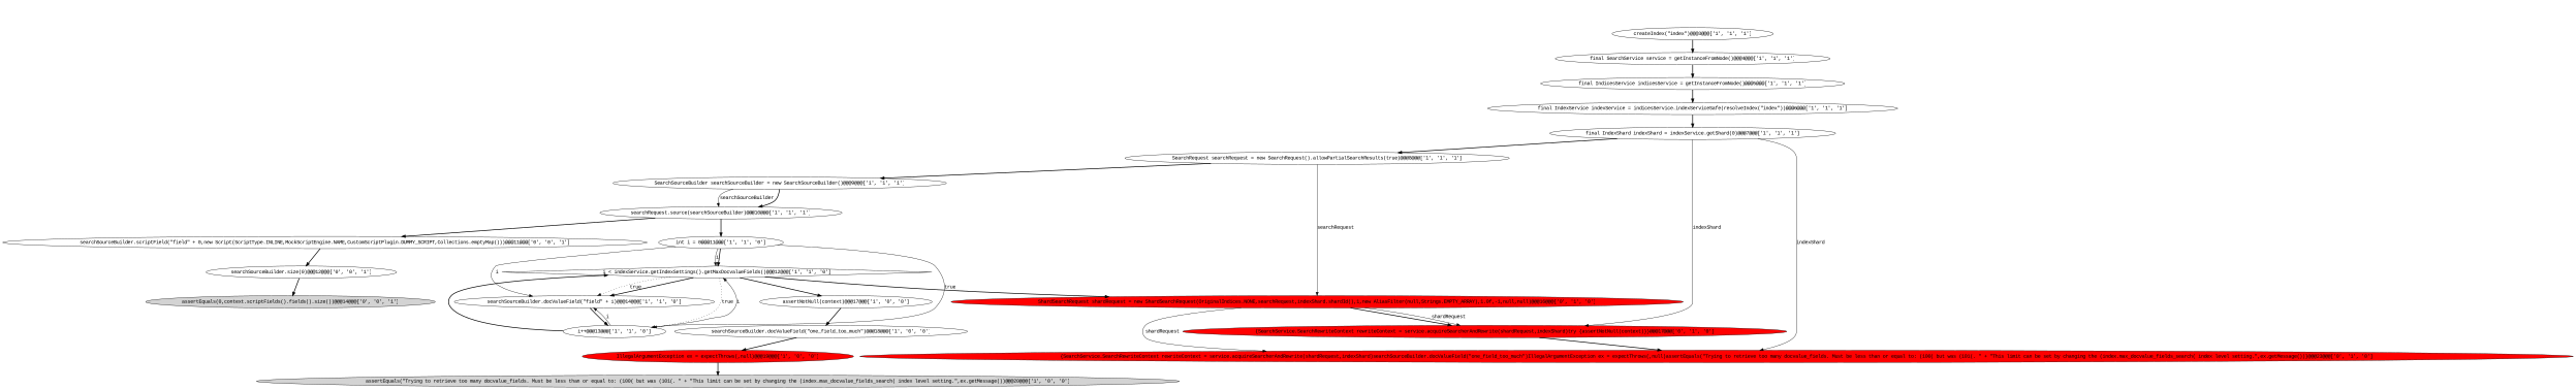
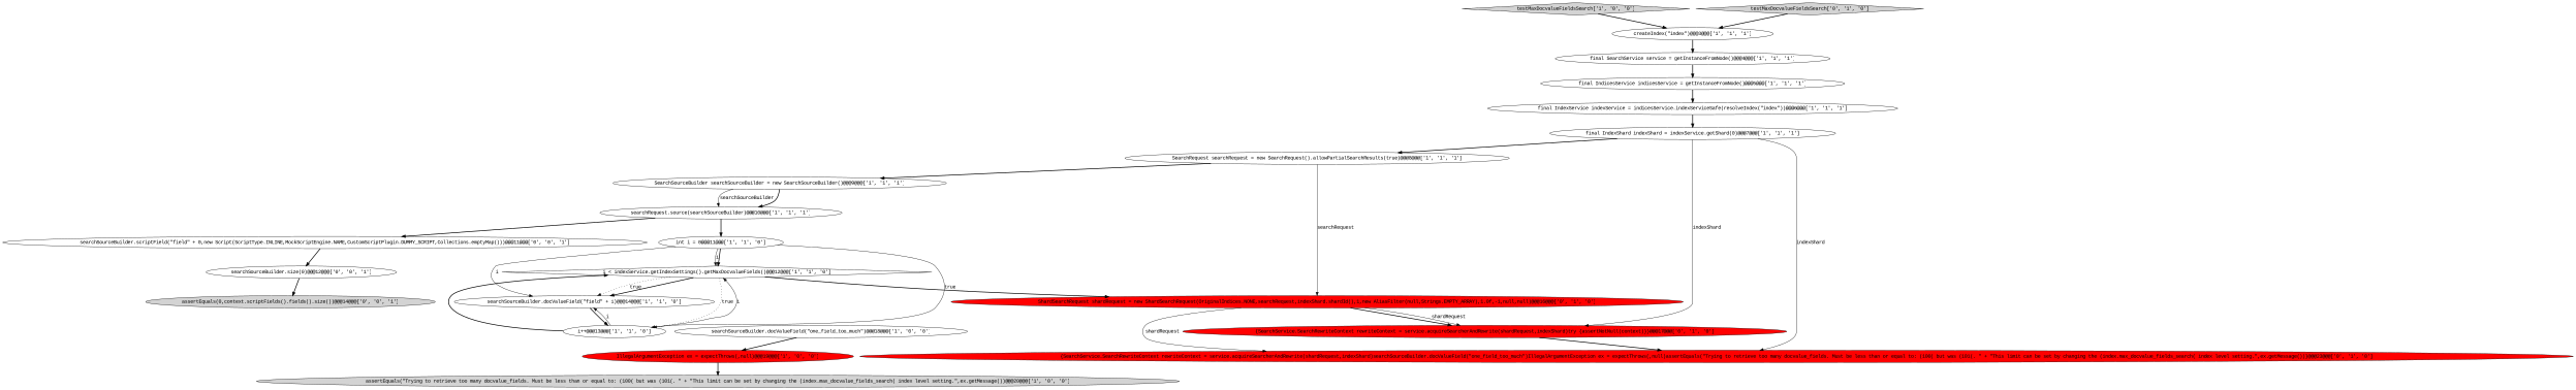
  digraph {
    fontname="Liberation Mono"
    node [fillcolor=white fontname="Liberation Mono" shape=ellipse style=filled]
    edge [fontname="Liberation Mono" style=bold]
    n1 [label="searchSourceBuilder.scriptField(\"field\" + 0,new Script(ScriptType.INLINE,MockScriptEngine.NAME,CustomScriptPlugin.DUMMY_SCRIPT,Collections.emptyMap()))@@@11@@@['0', '0', '1']"]
    n2 [label="searchSourceBuilder.size(0)@@@12@@@['0', '0', '1']"]
    n3 [fillcolor=lightgray label="assertEquals(0,context.scriptFields().fields().size())@@@14@@@['0', '0', '1']"]
    n4 [label="i < indexService.getIndexSettings().getMaxDocvalueFields()@@@12@@@['1', '1', '0']" shape=diamond]
    n5 [fillcolor=red label="ShardSearchRequest shardRequest = new ShardSearchRequest(OriginalIndices.NONE,searchRequest,indexShard.shardId(),1,new AliasFilter(null,Strings.EMPTY_ARRAY),1.0f,-1,null,null)@@@16@@@['0', '1', '0']"]
-   n6 [label="assertNotNull(context)@@@17@@@['1', '0', '0']"]
    n7 [label="searchSourceBuilder.docValueField(\"field\" + i)@@@14@@@['1', '1', '0']"]
    n8 [label="i++@@@13@@@['1', '1', '0']"]
    n9 [fillcolor=red label="{SearchService.SearchRewriteContext rewriteContext = service.acquireSearcherAndRewrite(shardRequest,indexShard)searchSourceBuilder.docValueField(\"one_field_too_much\")IllegalArgumentException ex = expectThrows(,null)assertEquals(\"Trying to retrieve too many docvalue_fields. Must be less than or equal to: (100( but was (101(. \" + \"This limit can be set by changing the (index.max_docvalue_fields_search( index level setting.\",ex.getMessage())}@@@23@@@['0', '1', '0']"]
    n10 [fillcolor=red label="{SearchService.SearchRewriteContext rewriteContext = service.acquireSearcherAndRewrite(shardRequest,indexShard)try {assertNotNull(context)}}@@@17@@@['0', '1', '0']"]
    n11 [label="searchSourceBuilder.docValueField(\"one_field_too_much\")@@@18@@@['1', '0', '0']"]
    n12 [fillcolor=lightgray label="assertEquals(\"Trying to retrieve too many docvalue_fields. Must be less than or equal to: (100( but was (101(. \" + \"This limit can be set by changing the (index.max_docvalue_fields_search( index level setting.\",ex.getMessage())@@@20@@@['1', '0', '0']"]
    n13 [fillcolor=red label="IllegalArgumentException ex = expectThrows(,null)@@@19@@@['1', '0', '0']"]
    n14 [label="createIndex(\"index\")@@@3@@@['1', '1', '1']"]
    n15 [label="final SearchService service = getInstanceFromNode()@@@4@@@['1', '1', '1']"]
    n16 [label="final IndicesService indicesService = getInstanceFromNode()@@@5@@@['1', '1', '1']"]
    n17 [label="SearchSourceBuilder searchSourceBuilder = new SearchSourceBuilder()@@@9@@@['1', '1', '1']"]
    n18 [label="searchRequest.source(searchSourceBuilder)@@@10@@@['1', '1', '1']"]
    n19 [label="int i = 0@@@11@@@['1', '1', '0']"]
    n20 [label="final IndexService indexService = indicesService.indexServiceSafe(resolveIndex(\"index\"))@@@6@@@['1', '1', '1']"]
    n21 [label="final IndexShard indexShard = indexService.getShard(0)@@@7@@@['1', '1', '1']"]
    n22 [label="SearchRequest searchRequest = new SearchRequest().allowPartialSearchResults(true)@@@8@@@['1', '1', '1']"]
+   n23 [fillcolor=lightgray label="testMaxDocvalueFieldsSearch['1', '0', '0']" shape=diamond]
+   n24 [fillcolor=lightgray label="testMaxDocvalueFieldsSearch['0', '1', '0']" shape=diamond]
    n1 -> n2
    n2 -> n3
    n4 -> n5
-   n4 -> n6
    n4 -> n7
    n4 -> n7 [label=true style=dotted]
    n4 -> n8 [label=true style=dotted]
    n5 -> n9 [label=shardRequest style=solid]
    n5 -> n10
    n5 -> n10 [label=shardRequest style=solid]
-   n6 -> n11
    n7 -> n8
    n8 -> n4 [label=i style=solid]
    n8 -> n4
    n8 -> n7 [label=i style=solid]
    n10 -> n9
    n11 -> n13
    n13 -> n12
    n14 -> n15
    n15 -> n16
    n16 -> n20
    n17 -> n18
    n17 -> n18 [label=searchSourceBuilder style=solid]
    n18 -> n1
    n18 -> n19
    n19 -> n4
    n19 -> n4 [label=i style=solid]
    n19 -> n7 [label=i style=solid]
    n19 -> n8 [label=true style=solid]
    n20 -> n21
    n21 -> n9 [label=indexShard style=solid]
    n21 -> n10 [label=indexShard style=solid]
    n21 -> n22
    n22 -> n5 [label=searchRequest style=solid]
    n22 -> n17
+   n23 -> n14
+   n24 -> n14
  }
